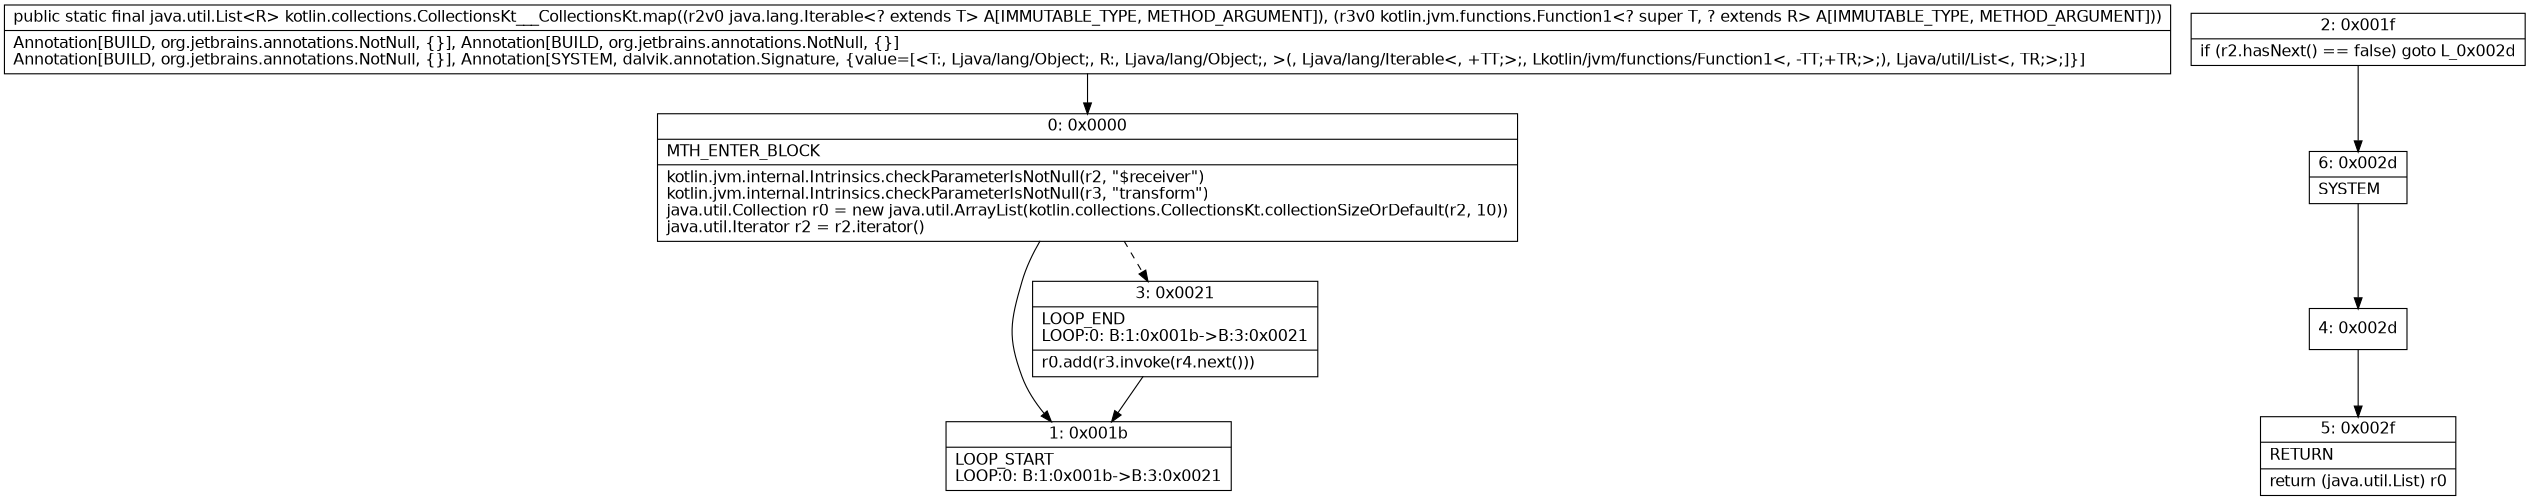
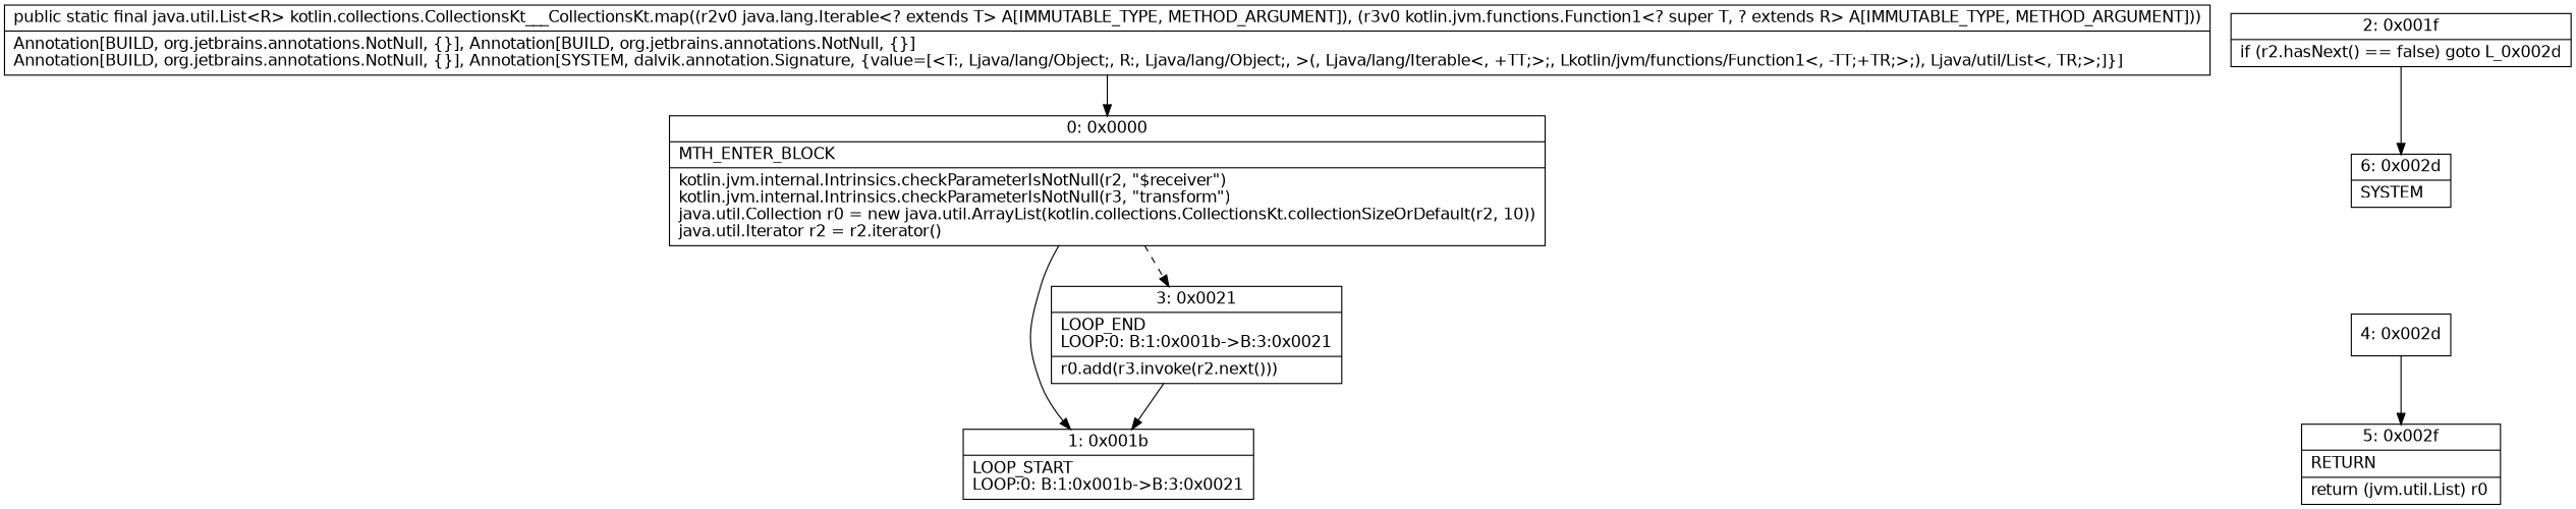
  digraph {
    fontname="DejaVu Sans"
    node [fontname="DejaVu Sans" shape=record]
    edge [fontname="DejaVu Sans"]
    n1 [label="{0\:\ 0x0000|MTH_ENTER_BLOCK\l|kotlin.jvm.internal.Intrinsics.checkParameterIsNotNull(r2, \"$receiver\")\lkotlin.jvm.internal.Intrinsics.checkParameterIsNotNull(r3, \"transform\")\ljava.util.Collection r0 = new java.util.ArrayList(kotlin.collections.CollectionsKt.collectionSizeOrDefault(r2, 10))\ljava.util.Iterator r2 = r2.iterator()\l}"]
    n2 [label="{1\:\ 0x001b|LOOP_START\lLOOP:0: B:1:0x001b\-\>B:3:0x0021\l}"]
-   n3 [label="{3\:\ 0x0021|LOOP_END\lLOOP:0: B:1:0x001b\-\>B:3:0x0021\l|r0.add(r3.invoke(r4.next()))\l}"]
+   n3 [label="{3\:\ 0x0021|LOOP_END\lLOOP:0: B:1:0x001b\-\>B:3:0x0021\l|r0.add(r3.invoke(r2.next()))\l}"]
    n4 [label="{2\:\ 0x001f|if (r2.hasNext() == false) goto L_0x002d\l}"]
    n5 [label="{6\:\ 0x002d|SYSTEM\l}"]
    n6 [label="{4\:\ 0x002d}"]
-   n7 [label="{5\:\ 0x002f|RETURN\l|return (java.util.List) r0\l}"]
+   n7 [label="{5\:\ 0x002f|RETURN\l|return (jvm.util.List) r0\l}"]
    n8 [label="{public static final java.util.List\<R\> kotlin.collections.CollectionsKt___CollectionsKt.map((r2v0 java.lang.Iterable\<? extends T\> A[IMMUTABLE_TYPE, METHOD_ARGUMENT]), (r3v0 kotlin.jvm.functions.Function1\<? super T, ? extends R\> A[IMMUTABLE_TYPE, METHOD_ARGUMENT]))  | Annotation[BUILD, org.jetbrains.annotations.NotNull, \{\}], Annotation[BUILD, org.jetbrains.annotations.NotNull, \{\}]\lAnnotation[BUILD, org.jetbrains.annotations.NotNull, \{\}], Annotation[SYSTEM, dalvik.annotation.Signature, \{value=[\<T:, Ljava\/lang\/Object;, R:, Ljava\/lang\/Object;, \>(, Ljava\/lang\/Iterable\<, +TT;\>;, Lkotlin\/jvm\/functions\/Function1\<, \-TT;+TR;\>;), Ljava\/util\/List\<, TR;\>;]\}]\l}"]
    n1 -> n2
    n1 -> n3 [style=dashed]
    n3 -> n2
    n4 -> n5
-   n5 -> n6
    n6 -> n7
    n8 -> n1
  }
